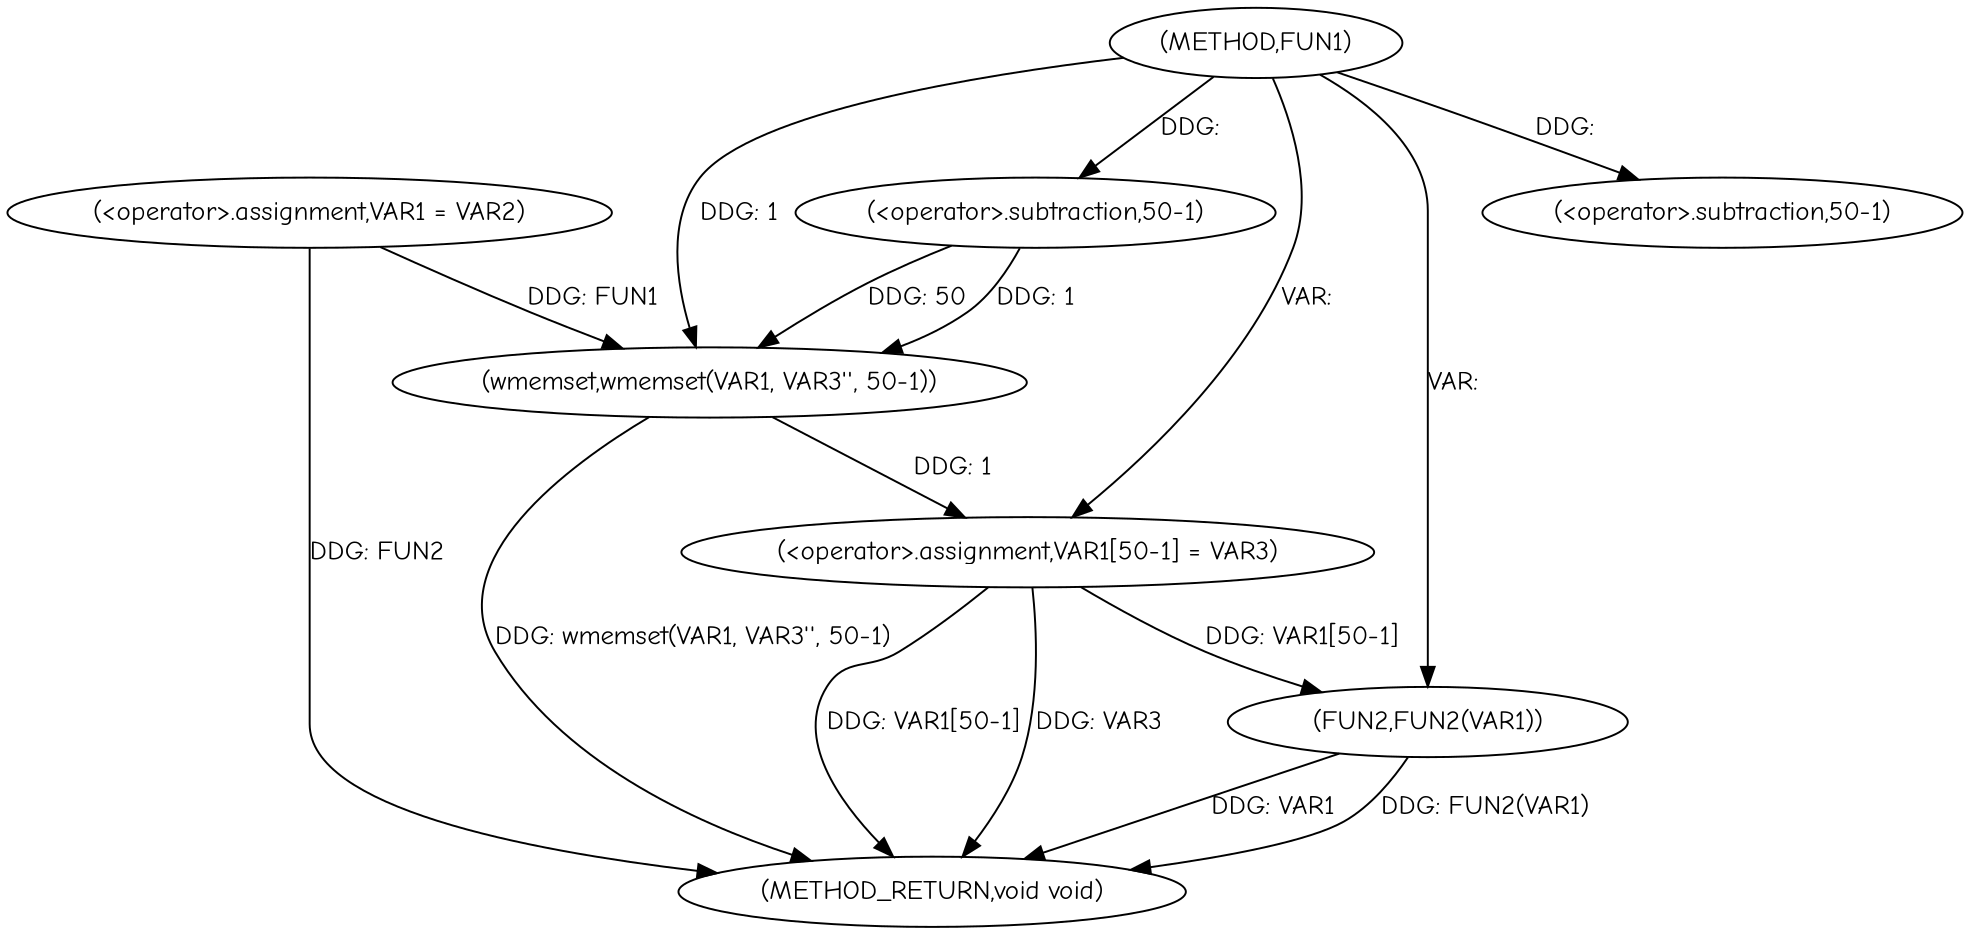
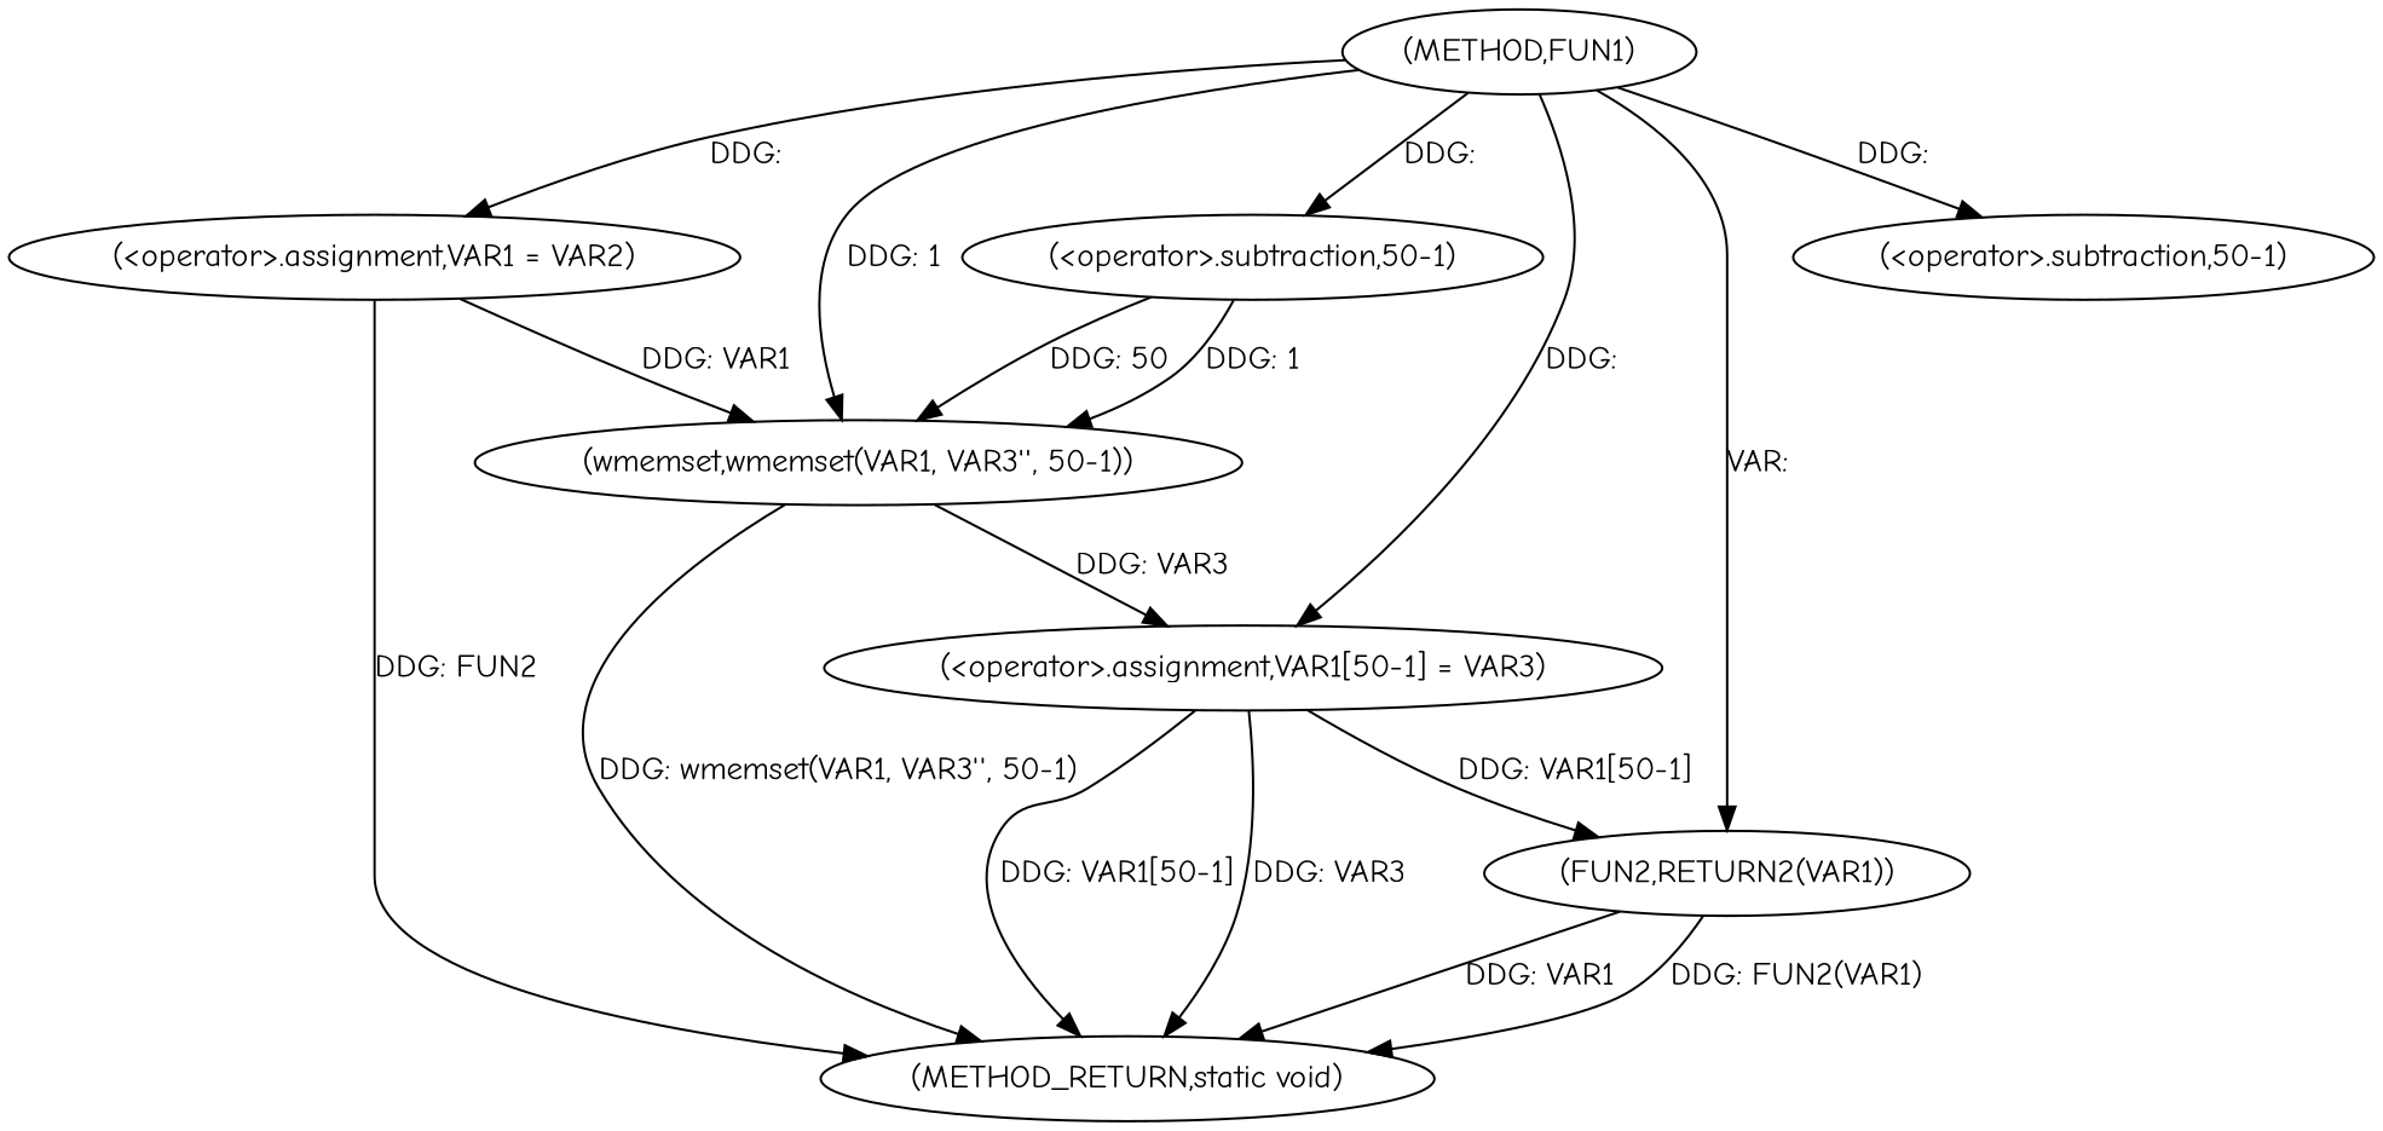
  digraph {
    fontname="Comic Neue"
    node [fontname="Comic Neue"]
    edge [fontname="Comic Neue"]
    n1 [label="(METHOD,FUN1)"]
    n2 [label="(<operator>.assignment,VAR1 = VAR2)"]
    n3 [label="(wmemset,wmemset(VAR1, VAR3'', 50-1))"]
    n4 [label="(<operator>.subtraction,50-1)"]
    n5 [label="(<operator>.assignment,VAR1[50-1] = VAR3)"]
    n6 [label="(<operator>.subtraction,50-1)"]
-   n7 [label="(FUN2,FUN2(VAR1))"]
-   n8 [label="(METHOD_RETURN,void void)"]
+   n7 [label="(FUN2,RETURN2(VAR1))"]
+   n8 [label="(METHOD_RETURN,static void)"]
+   n1 -> n2 [label="DDG: "]
    n1 -> n3 [label="DDG: 1"]
    n1 -> n4 [label="DDG: "]
-   n1 -> n5 [label="VAR: "]
+   n1 -> n5 [label="DDG: "]
    n1 -> n6 [label="DDG: "]
    n1 -> n7 [label="VAR: "]
-   n2 -> n3 [label="DDG: FUN1"]
+   n2 -> n3 [label="DDG: VAR1"]
    n2 -> n8 [label="DDG: FUN2"]
-   n3 -> n5 [label="DDG: 1"]
+   n3 -> n5 [label="DDG: VAR3"]
    n3 -> n8 [label="DDG: wmemset(VAR1, VAR3'', 50-1)"]
    n4 -> n3 [label="DDG: 50"]
    n4 -> n3 [label="DDG: 1"]
    n5 -> n7 [label="DDG: VAR1[50-1]"]
    n5 -> n8 [label="DDG: VAR1[50-1]"]
    n5 -> n8 [label="DDG: VAR3"]
    n7 -> n8 [label="DDG: VAR1"]
    n7 -> n8 [label="DDG: FUN2(VAR1)"]
  }
